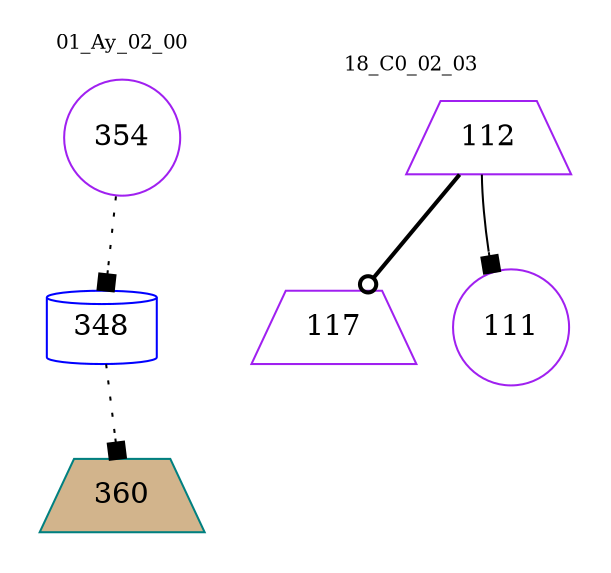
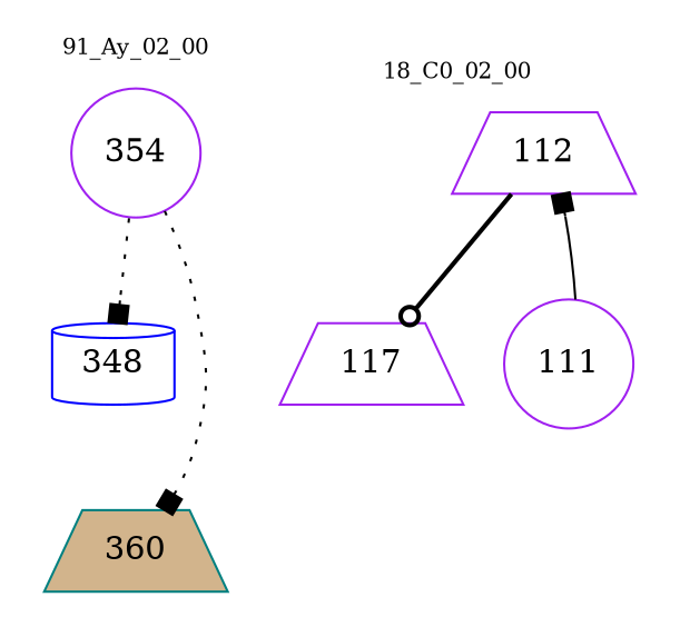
  digraph {
    node [color=purple fillcolor=white shape=trapezium style=filled]
    edge [arrowhead=box color=black style=dotted]
    n1 [label=354 shape=circle]
    n2 [color=blue label=348 shape=cylinder]
    n3 [color=teal fillcolor=tan label=360]
    n4 [label=112]
    n5 [label=117]
    n6 [label=111 shape=circle]
    subgraph cluster_1 {
      color=white
      fontsize=10
-     label="01_Ay_02_00"
+     label="91_Ay_02_00"
      n1
      n2
      n3
    }
    subgraph cluster_2 {
      color=white
      fontsize=10
-     label="18_C0_02_03"
+     label="18_C0_02_00"
      n4
      n5
      n6
    }
    n1 -> n2
-   n2 -> n3
+   n1 -> n3
    n4 -> n5 [arrowhead=odot style=bold]
-   n4 -> n6 [style=solid]
+   n6 -> n4 [style=solid]
  }
